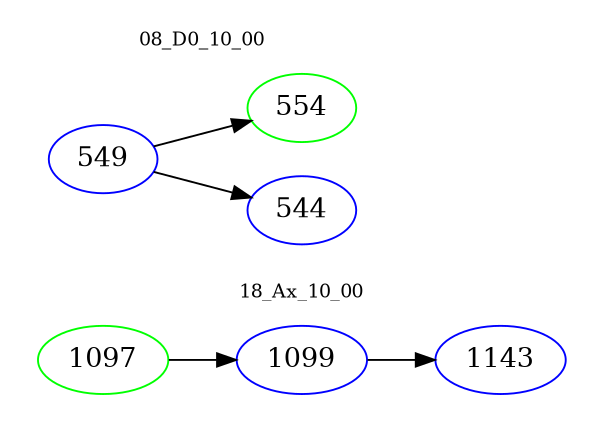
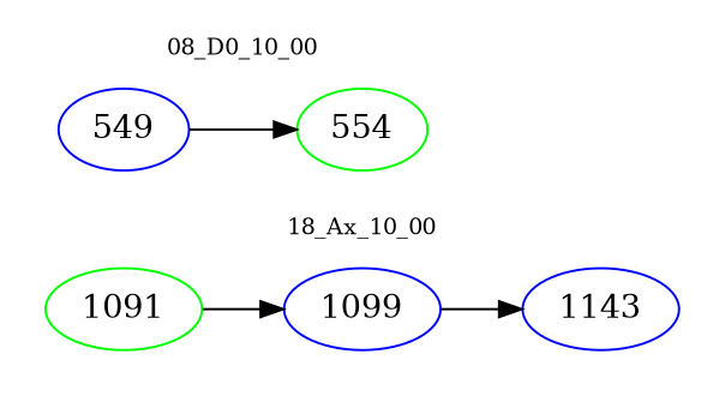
  digraph {
    rankdir=LR
    node [color=blue]
    edge [color=black]
    n1 [label=1099]
-   n2 [color=green label=1097]
+   n2 [color=green label=1091]
    n3 [label=1143]
    n4 [label=549]
-   n5 [label=544]
    n6 [color=green label=554]
    subgraph cluster_1 {
      color=white
      fontsize=10
      label="18_Ax_10_00"
      n1
      n2
      n3
    }
    subgraph cluster_2 {
      color=white
      fontsize=10
      label="08_D0_10_00"
      n4
-     n5
      n6
    }
    n1 -> n3
    n2 -> n1
-   n4 -> n5
    n4 -> n6
  }
